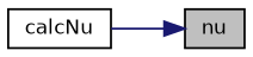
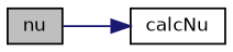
  digraph {
    rankdir=LR
    node [color=black fontname=Helvetica fontsize=10 shape=record]
    n1 [fillcolor=grey75 fontcolor=black height=0.2 label=nu style=filled width=0.4]
    n2 [height=0.2 label=calcNu width=0.4]
-   n2 -> n1 [color=midnightblue fontname=Helvetica fontsize=10 labelfontname=Helvetica labelfontsize=10 style=solid]
+   n1 -> n2 [color=midnightblue fontname=Helvetica fontsize=10 labelfontname=Helvetica labelfontsize=10 style=solid]
  }
